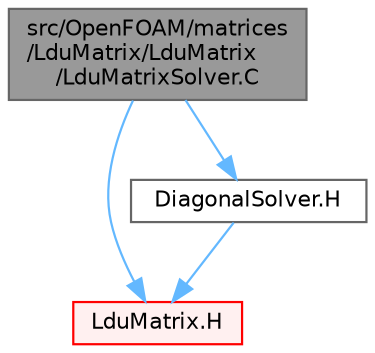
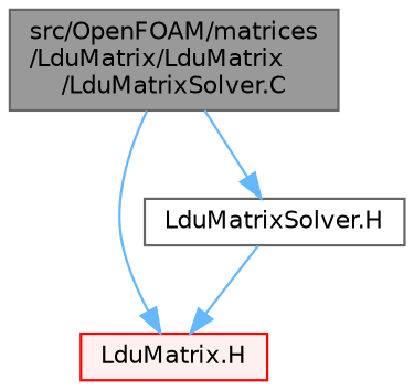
  digraph {
    node [fontname=Helvetica fontsize=10 shape=box style=filled]
    edge [color=steelblue1 fontname=Helvetica fontsize=10 labelfontname=Helvetica labelfontsize=10 style=solid]
    n1 [color=gray40 fillcolor=grey60 fontcolor=black height=0.2 label="src/OpenFOAM/matrices\l/LduMatrix/LduMatrix\l/LduMatrixSolver.C" width=0.4]
    n2 [color=red fillcolor="#FFF0F0" height=0.2 label="LduMatrix.H" width=0.4]
-   n3 [color=grey40 fillcolor=white height=0.2 label="DiagonalSolver.H" width=0.4]
+   n3 [color=grey40 fillcolor=white height=0.2 label="LduMatrixSolver.H" width=0.4]
    n1 -> n2
    n1 -> n3
    n3 -> n2
  }
